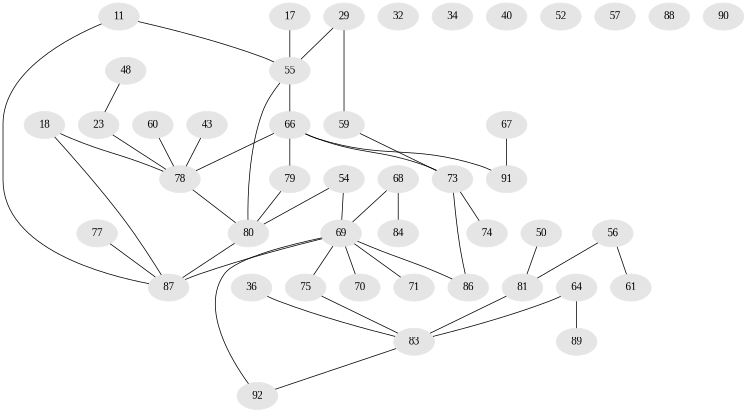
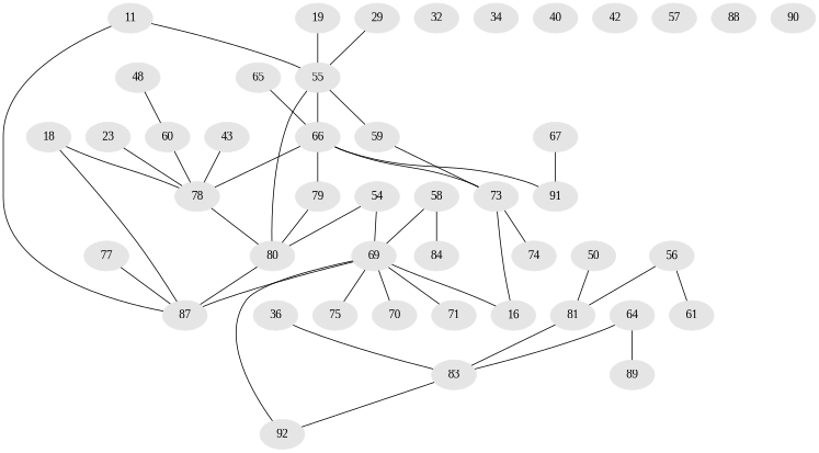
  graph {
    fontname="Liberation Serif"
    node [color=gray90 fontname="Liberation Serif" style=filled]
    edge [fontname="Liberation Serif"]
    55 [super="+25+21"]
    80 [super="+15+72"]
    59
    66 [super="+45+44"]
    11
    87 [super="+38"]
    78 [super="+63"]
    18
-   19 [label=17]
+   19
    23
    29
    32
    34
    36
    83
    92 [super="+41"]
    40
    43
    48 [super="+16"]
    60
    81 [super="+20+33"]
    50
-   52
+   52 [label=42]
    54 [super="+7"]
    69 [super="+4+42"]
    70
    71 [super="+46"]
    75 [super="+17"]
-   86 [super="+76+85"]
+   86 [super="+76+85" label=16]
    73 [super="+31+53+9+62+28"]
    79
    91 [super="+24"]
    56 [super="+47+49"]
    61
    57
-   58 [label=68]
+   58
    84 [super="+5"]
    74
    64
    89
+   65 [super="+37"]
    67
    77
    88
    90
    55 -- 80 [weight=2]
-   29 -- 59
+   55 -- 59
    55 -- 66 [weight=2]
    80 -- 87
    59 -- 73
    66 -- 78 [weight=2]
    66 -- 73
    66 -- 79
    66 -- 91
    11 -- 55
    11 -- 87
    78 -- 80
    18 -- 87
    18 -- 78 [weight=2]
    19 -- 55
    23 -- 78
    29 -- 55
    36 -- 83
    83 -- 92
    43 -- 78
-   48 -- 23
+   48 -- 60
    60 -- 78 [weight=2]
    81 -- 83 [weight=2]
    50 -- 81
    54 -- 80
    54 -- 69
    69 -- 87 [weight=3]
    69 -- 92
    69 -- 70
    69 -- 71
    69 -- 75
    69 -- 86
-   75 -- 83
    73 -- 86
    73 -- 74
    79 -- 80
    56 -- 81
    56 -- 61
    58 -- 69
    58 -- 84
    64 -- 83
    64 -- 89
+   65 -- 66
    67 -- 91
    77 -- 87
  }
